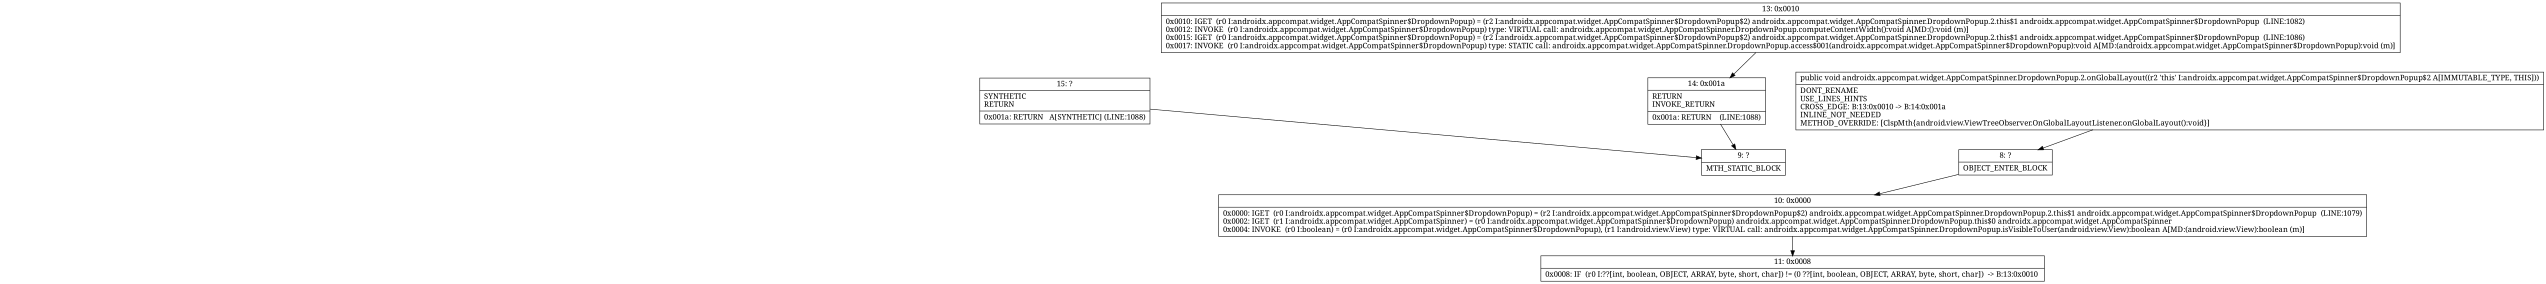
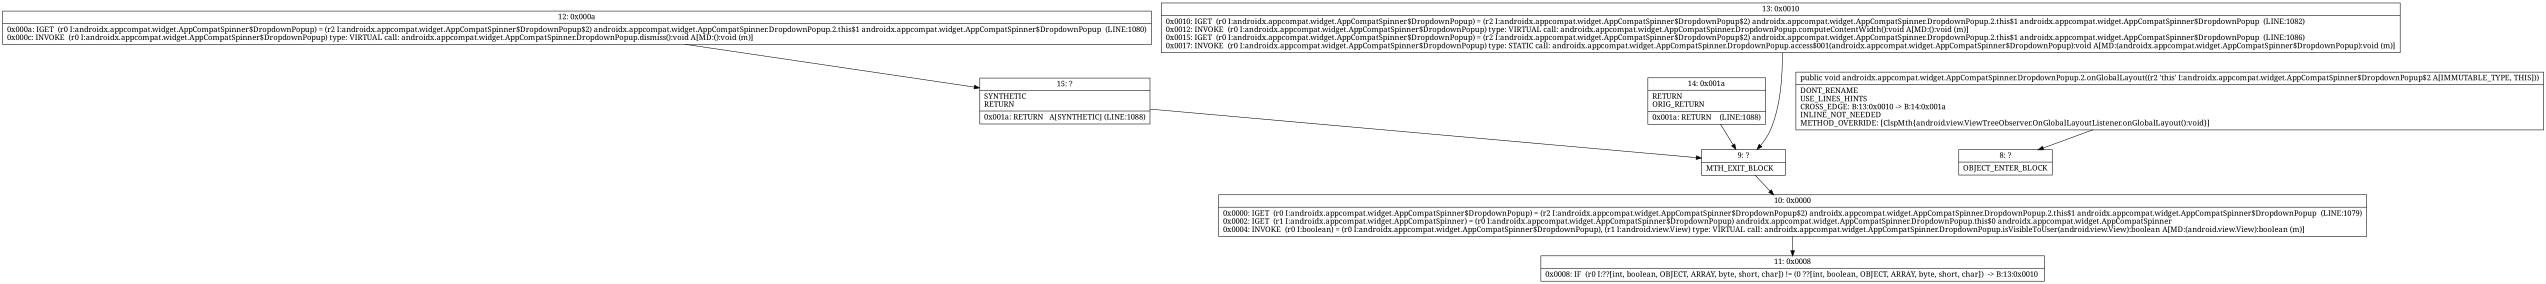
  digraph {
    fontname="Noto Serif"
    node [fontname="Noto Serif" shape=record]
    edge [fontname="Noto Serif"]
    n1 [label="{8\:\ ?|OBJECT_ENTER_BLOCK\l}"]
    n2 [label="{10\:\ 0x0000|0x0000: IGET  (r0 I:androidx.appcompat.widget.AppCompatSpinner$DropdownPopup) = (r2 I:androidx.appcompat.widget.AppCompatSpinner$DropdownPopup$2) androidx.appcompat.widget.AppCompatSpinner.DropdownPopup.2.this$1 androidx.appcompat.widget.AppCompatSpinner$DropdownPopup  (LINE:1079)\l0x0002: IGET  (r1 I:androidx.appcompat.widget.AppCompatSpinner) = (r0 I:androidx.appcompat.widget.AppCompatSpinner$DropdownPopup) androidx.appcompat.widget.AppCompatSpinner.DropdownPopup.this$0 androidx.appcompat.widget.AppCompatSpinner \l0x0004: INVOKE  (r0 I:boolean) = (r0 I:androidx.appcompat.widget.AppCompatSpinner$DropdownPopup), (r1 I:android.view.View) type: VIRTUAL call: androidx.appcompat.widget.AppCompatSpinner.DropdownPopup.isVisibleToUser(android.view.View):boolean A[MD:(android.view.View):boolean (m)]\l}"]
    n3 [label="{11\:\ 0x0008|0x0008: IF  (r0 I:??[int, boolean, OBJECT, ARRAY, byte, short, char]) != (0 ??[int, boolean, OBJECT, ARRAY, byte, short, char])  \-\> B:13:0x0010 \l}"]
+   n4 [label="{12\:\ 0x000a|0x000a: IGET  (r0 I:androidx.appcompat.widget.AppCompatSpinner$DropdownPopup) = (r2 I:androidx.appcompat.widget.AppCompatSpinner$DropdownPopup$2) androidx.appcompat.widget.AppCompatSpinner.DropdownPopup.2.this$1 androidx.appcompat.widget.AppCompatSpinner$DropdownPopup  (LINE:1080)\l0x000c: INVOKE  (r0 I:androidx.appcompat.widget.AppCompatSpinner$DropdownPopup) type: VIRTUAL call: androidx.appcompat.widget.AppCompatSpinner.DropdownPopup.dismiss():void A[MD:():void (m)]\l}"]
    n5 [label="{15\:\ ?|SYNTHETIC\lRETURN\l|0x001a: RETURN   A[SYNTHETIC] (LINE:1088)\l}"]
    n6 [label="{13\:\ 0x0010|0x0010: IGET  (r0 I:androidx.appcompat.widget.AppCompatSpinner$DropdownPopup) = (r2 I:androidx.appcompat.widget.AppCompatSpinner$DropdownPopup$2) androidx.appcompat.widget.AppCompatSpinner.DropdownPopup.2.this$1 androidx.appcompat.widget.AppCompatSpinner$DropdownPopup  (LINE:1082)\l0x0012: INVOKE  (r0 I:androidx.appcompat.widget.AppCompatSpinner$DropdownPopup) type: VIRTUAL call: androidx.appcompat.widget.AppCompatSpinner.DropdownPopup.computeContentWidth():void A[MD:():void (m)]\l0x0015: IGET  (r0 I:androidx.appcompat.widget.AppCompatSpinner$DropdownPopup) = (r2 I:androidx.appcompat.widget.AppCompatSpinner$DropdownPopup$2) androidx.appcompat.widget.AppCompatSpinner.DropdownPopup.2.this$1 androidx.appcompat.widget.AppCompatSpinner$DropdownPopup  (LINE:1086)\l0x0017: INVOKE  (r0 I:androidx.appcompat.widget.AppCompatSpinner$DropdownPopup) type: STATIC call: androidx.appcompat.widget.AppCompatSpinner.DropdownPopup.access$001(androidx.appcompat.widget.AppCompatSpinner$DropdownPopup):void A[MD:(androidx.appcompat.widget.AppCompatSpinner$DropdownPopup):void (m)]\l}"]
-   n7 [label="{14\:\ 0x001a|RETURN\lINVOKE_RETURN\l|0x001a: RETURN    (LINE:1088)\l}"]
-   n8 [label="{9\:\ ?|MTH_STATIC_BLOCK\l}"]
+   n7 [label="{14\:\ 0x001a|RETURN\lORIG_RETURN\l|0x001a: RETURN    (LINE:1088)\l}"]
+   n8 [label="{9\:\ ?|MTH_EXIT_BLOCK\l}"]
    n9 [label="{public void androidx.appcompat.widget.AppCompatSpinner.DropdownPopup.2.onGlobalLayout((r2 'this' I:androidx.appcompat.widget.AppCompatSpinner$DropdownPopup$2 A[IMMUTABLE_TYPE, THIS]))  | DONT_RENAME\lUSE_LINES_HINTS\lCROSS_EDGE: B:13:0x0010 \-\> B:14:0x001a\lINLINE_NOT_NEEDED\lMETHOD_OVERRIDE: [ClspMth\{android.view.ViewTreeObserver.OnGlobalLayoutListener.onGlobalLayout():void\}]\l}"]
-   n1 -> n2
+   n8 -> n2
    n2 -> n3
+   n4 -> n5
    n5 -> n8
-   n6 -> n7
+   n6 -> n8
    n7 -> n8
    n9 -> n1
  }
